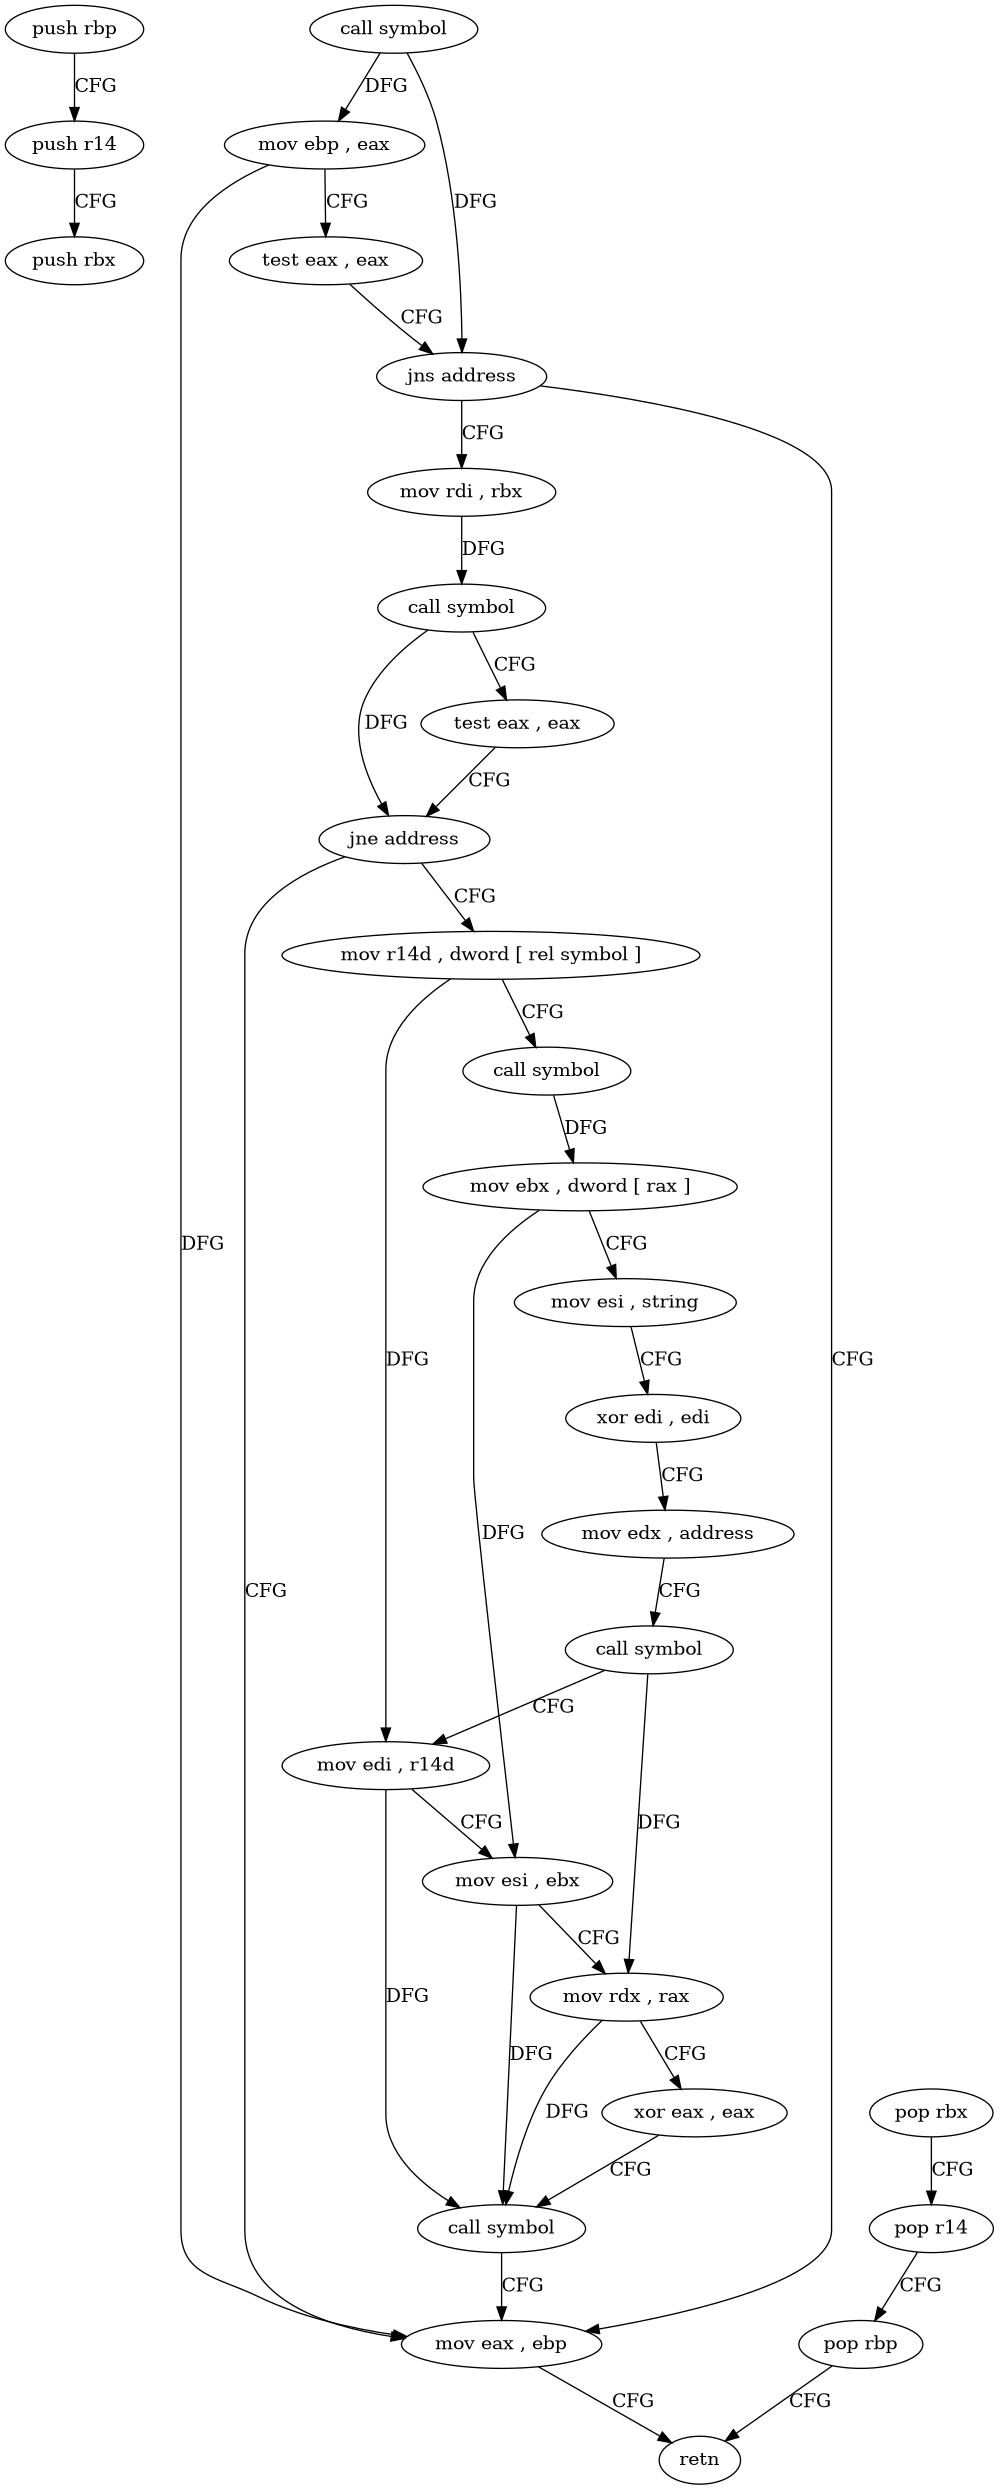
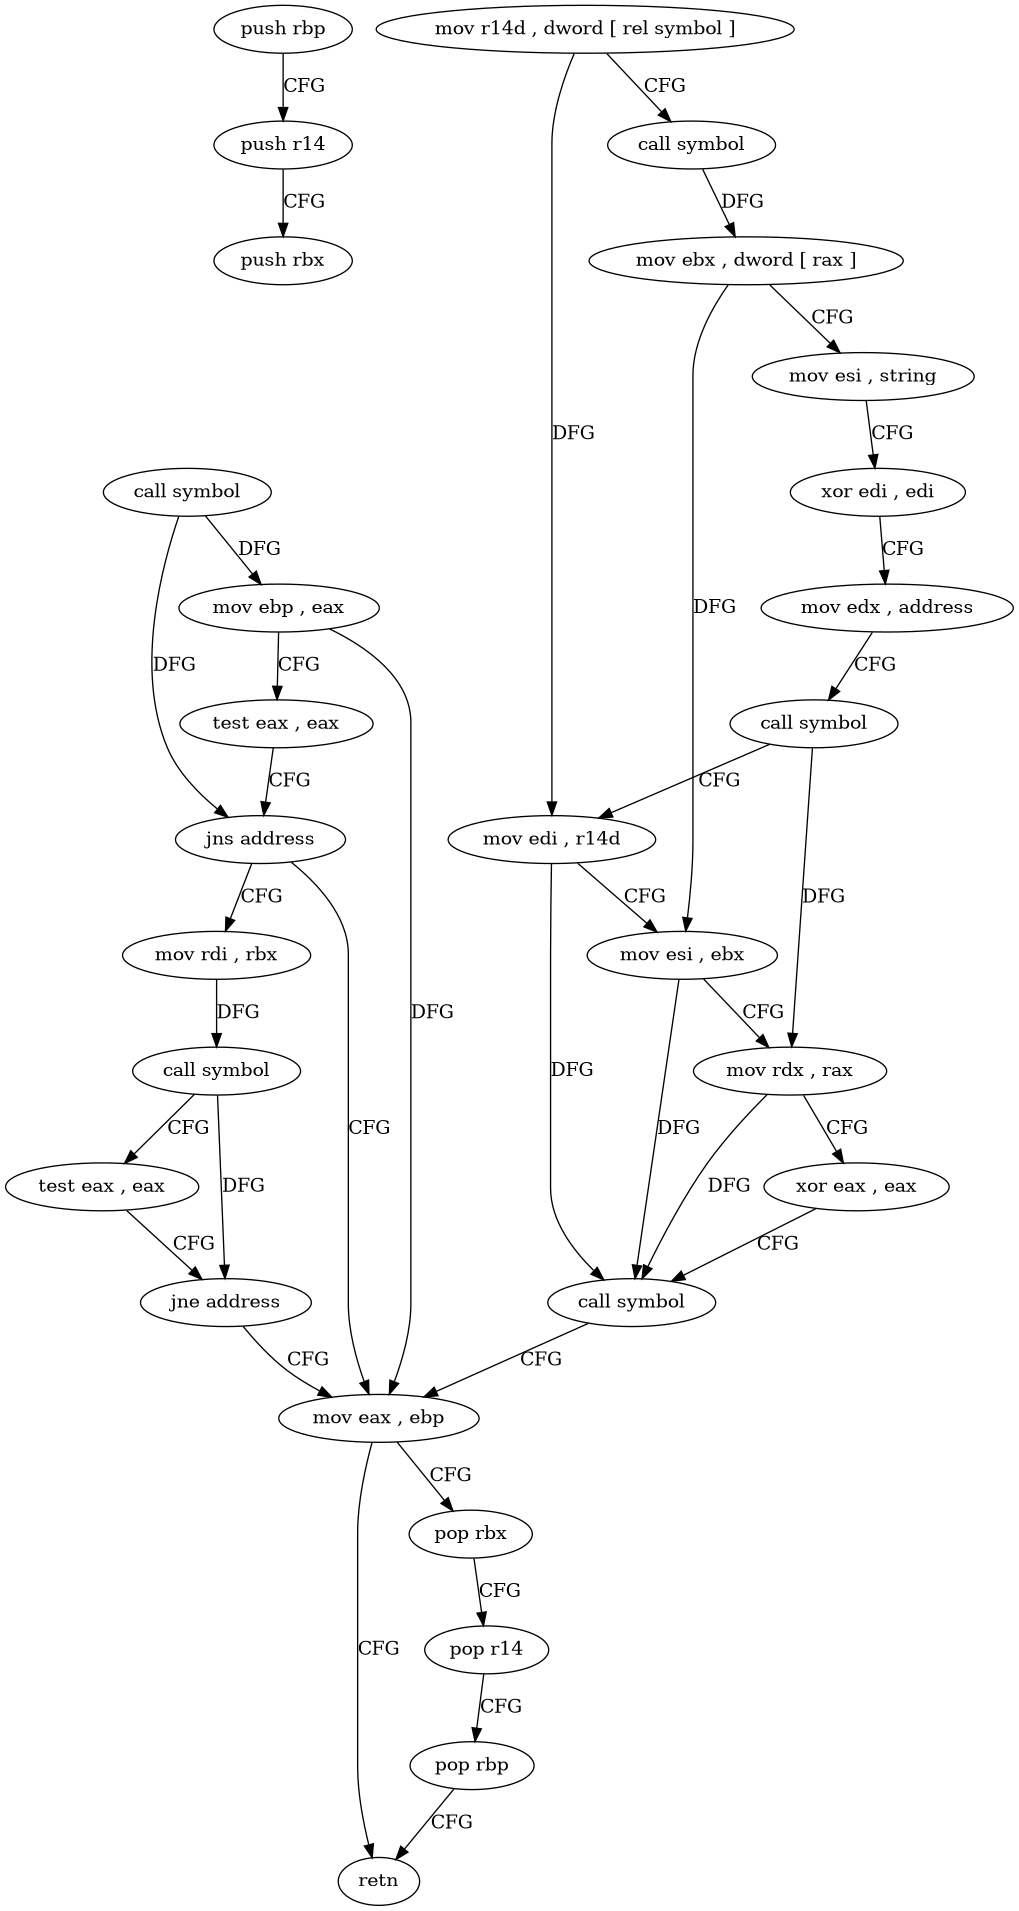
  digraph {
    n1 [label="push rbp"]
    n2 [label="push r14"]
    n3 [label="push rbx"]
    n4 [label="call symbol"]
    n5 [label="mov ebp , eax"]
    n6 [label="jns address"]
    n7 [label="mov rdi , rbx"]
    n8 [label="call symbol"]
    n9 [label="test eax , eax"]
    n10 [label="mov eax , ebp"]
    n11 [label="pop rbx"]
    n12 [label=retn]
    n13 [label="pop r14"]
    n14 [label="test eax , eax"]
    n15 [label="jne address"]
    n16 [label="pop rbp"]
    n17 [label="mov r14d , dword [ rel symbol ]"]
    n18 [label="call symbol"]
    n19 [label="mov edi , r14d"]
    n20 [label="mov ebx , dword [ rax ]"]
    n21 [label="mov esi , ebx"]
    n22 [label="call symbol"]
    n23 [label="mov esi , string"]
    n24 [label="xor edi , edi"]
    n25 [label="mov rdx , rax"]
    n26 [label="mov edx , address"]
    n27 [label="call symbol"]
    n28 [label="xor eax , eax"]
    n1 -> n2 [label=CFG]
    n2 -> n3 [label=CFG]
    n4 -> n5 [label=DFG]
    n4 -> n6 [label=DFG]
    n5 -> n9 [label=CFG]
    n5 -> n10 [label=DFG]
    n6 -> n7 [label=CFG]
    n6 -> n10 [label=CFG]
    n7 -> n8 [label=DFG]
    n8 -> n14 [label=CFG]
    n8 -> n15 [label=DFG]
    n9 -> n6 [label=CFG]
+   n10 -> n11 [label=CFG]
    n10 -> n12 [label=CFG]
    n11 -> n13 [label=CFG]
    n13 -> n16 [label=CFG]
    n14 -> n15 [label=CFG]
    n15 -> n10 [label=CFG]
-   n15 -> n17 [label=CFG]
    n16 -> n12 [label=CFG]
    n17 -> n18 [label=CFG]
    n17 -> n19 [label=DFG]
    n18 -> n20 [label=DFG]
    n19 -> n21 [label=CFG]
    n19 -> n22 [label=DFG]
    n20 -> n21 [label=DFG]
    n20 -> n23 [label=CFG]
    n21 -> n22 [label=DFG]
    n21 -> n25 [label=CFG]
    n22 -> n10 [label=CFG]
    n23 -> n24 [label=CFG]
    n24 -> n26 [label=CFG]
    n25 -> n22 [label=DFG]
    n25 -> n28 [label=CFG]
    n26 -> n27 [label=CFG]
    n27 -> n19 [label=CFG]
    n27 -> n25 [label=DFG]
    n28 -> n22 [label=CFG]
  }
